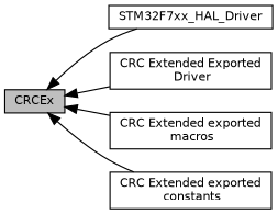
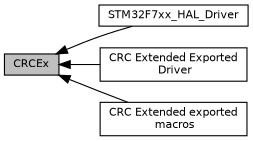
  digraph {
    rankdir=LR
    node [color=black fillcolor=white fontname=Helvetica fontsize=10 shape=record style=filled]
    edge [dir=back fontname=Helvetica fontsize=10 labelfontname=Helvetica labelfontsize=10 shape=plaintext style=solid]
    n1 [height=0.2 label=STM32F7xx_HAL_Driver width=0.4]
    n2 [fillcolor=grey75 fontcolor=black height=0.2 label=CRCEx width=0.4]
    n3 [height=0.2 label="CRC Extended Exported\l Driver" width=0.4]
    n4 [height=0.2 label="CRC Extended exported\l macros" width=0.4]
-   n5 [height=0.2 label="CRC Extended exported\l constants" width=0.4]
    n2 -> n1
    n2 -> n3
    n2 -> n4
-   n2 -> n5
  }
